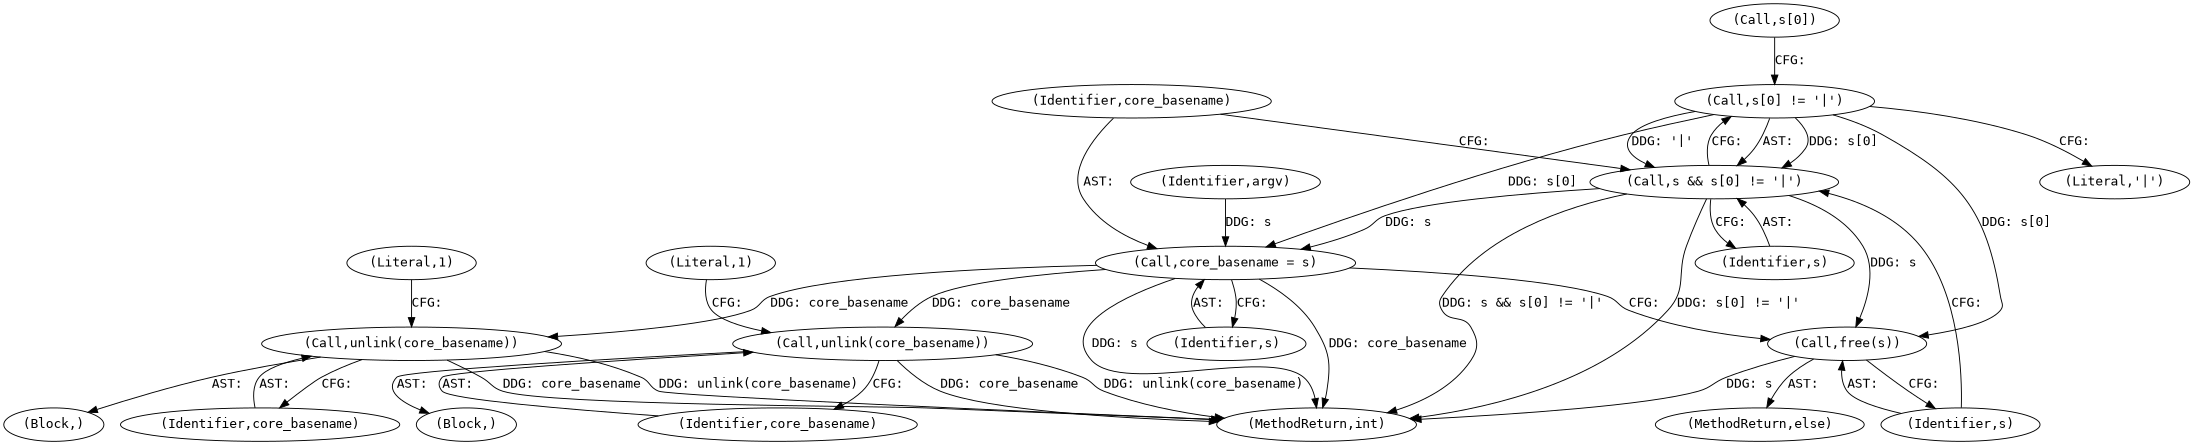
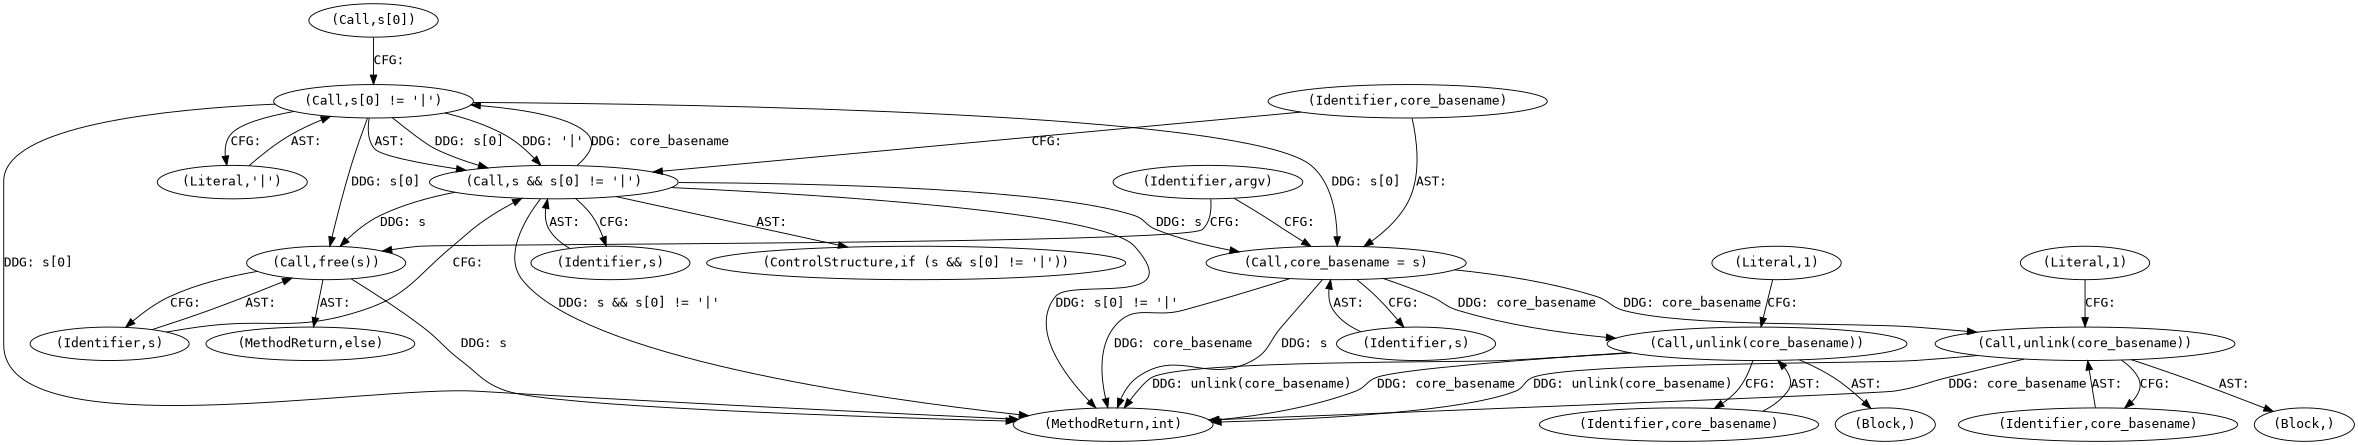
  digraph {
    fontname="DejaVu Sans Mono"
    node [fontname="DejaVu Sans Mono"]
    edge [fontname="DejaVu Sans Mono"]
    n1 [label="(Call,s[0] != '|')"]
    n2 [label="(Call,s && s[0] != '|')"]
    n3 [label="(Call,core_basename = s)"]
    n4 [label="(Call,free(s))"]
    n5 [label="(Literal,'|')"]
    n6 [label="(MethodReturn,int)"]
+   n7 [label="(ControlStructure,if (s && s[0] != '|'))"]
    n8 [label="(Identifier,s)"]
    n9 [label="(Call,unlink(core_basename))"]
    n10 [label="(Call,unlink(core_basename))"]
    n11 [label="(Identifier,s)"]
    n12 [label="(Identifier,s)"]
    n13 [label="(MethodReturn,else)"]
    n14 [label="(Block,)"]
    n15 [label="(Identifier,core_basename)"]
    n16 [label="(Block,)"]
    n17 [label="(Identifier,core_basename)"]
    n18 [label="(Identifier,argv)"]
    n19 [label="(Literal,1)"]
    n20 [label="(Literal,1)"]
    n21 [label="(Call,s[0])"]
    n22 [label="(Identifier,core_basename)"]
    n1 -> n2 [label="AST: "]
    n1 -> n2 [label="DDG: s[0]"]
    n1 -> n2 [label="DDG: '|'"]
    n1 -> n3 [label="DDG: s[0]"]
    n1 -> n4 [label="DDG: s[0]"]
    n1 -> n5 [label="CFG: "]
-   n2 -> n1 [label="CFG: "]
+   n1 -> n6 [label="DDG: s[0]"]
+   n2 -> n1 [label="DDG: core_basename"]
    n2 -> n3 [label="DDG: s"]
    n2 -> n4 [label="DDG: s"]
    n2 -> n6 [label="DDG: s && s[0] != '|'"]
    n2 -> n6 [label="DDG: s[0] != '|'"]
+   n2 -> n7 [label="AST: "]
    n2 -> n8 [label="CFG: "]
    n3 -> n6 [label="DDG: core_basename"]
    n3 -> n6 [label="DDG: s"]
    n3 -> n9 [label="DDG: core_basename"]
    n3 -> n10 [label="DDG: core_basename"]
    n3 -> n11 [label="CFG: "]
    n4 -> n6 [label="DDG: s"]
    n4 -> n12 [label="CFG: "]
    n4 -> n13 [label="AST: "]
+   n5 -> n1 [label="AST: "]
    n8 -> n2 [label="AST: "]
    n9 -> n6 [label="DDG: core_basename"]
    n9 -> n6 [label="DDG: unlink(core_basename)"]
    n9 -> n14 [label="AST: "]
    n9 -> n15 [label="CFG: "]
    n10 -> n6 [label="DDG: unlink(core_basename)"]
    n10 -> n6 [label="DDG: core_basename"]
    n10 -> n16 [label="AST: "]
    n10 -> n17 [label="CFG: "]
    n11 -> n3 [label="AST: "]
    n12 -> n2 [label="CFG: "]
    n12 -> n4 [label="AST: "]
    n15 -> n9 [label="AST: "]
    n17 -> n10 [label="AST: "]
-   n18 -> n3 [label="DDG: s"]
-   n3 -> n4 [label="CFG: "]
+   n18 -> n3 [label="CFG: "]
+   n18 -> n4 [label="CFG: "]
    n19 -> n9 [label="CFG: "]
    n20 -> n10 [label="CFG: "]
    n21 -> n1 [label="CFG: "]
    n22 -> n2 [label="CFG: "]
    n22 -> n3 [label="AST: "]
  }
